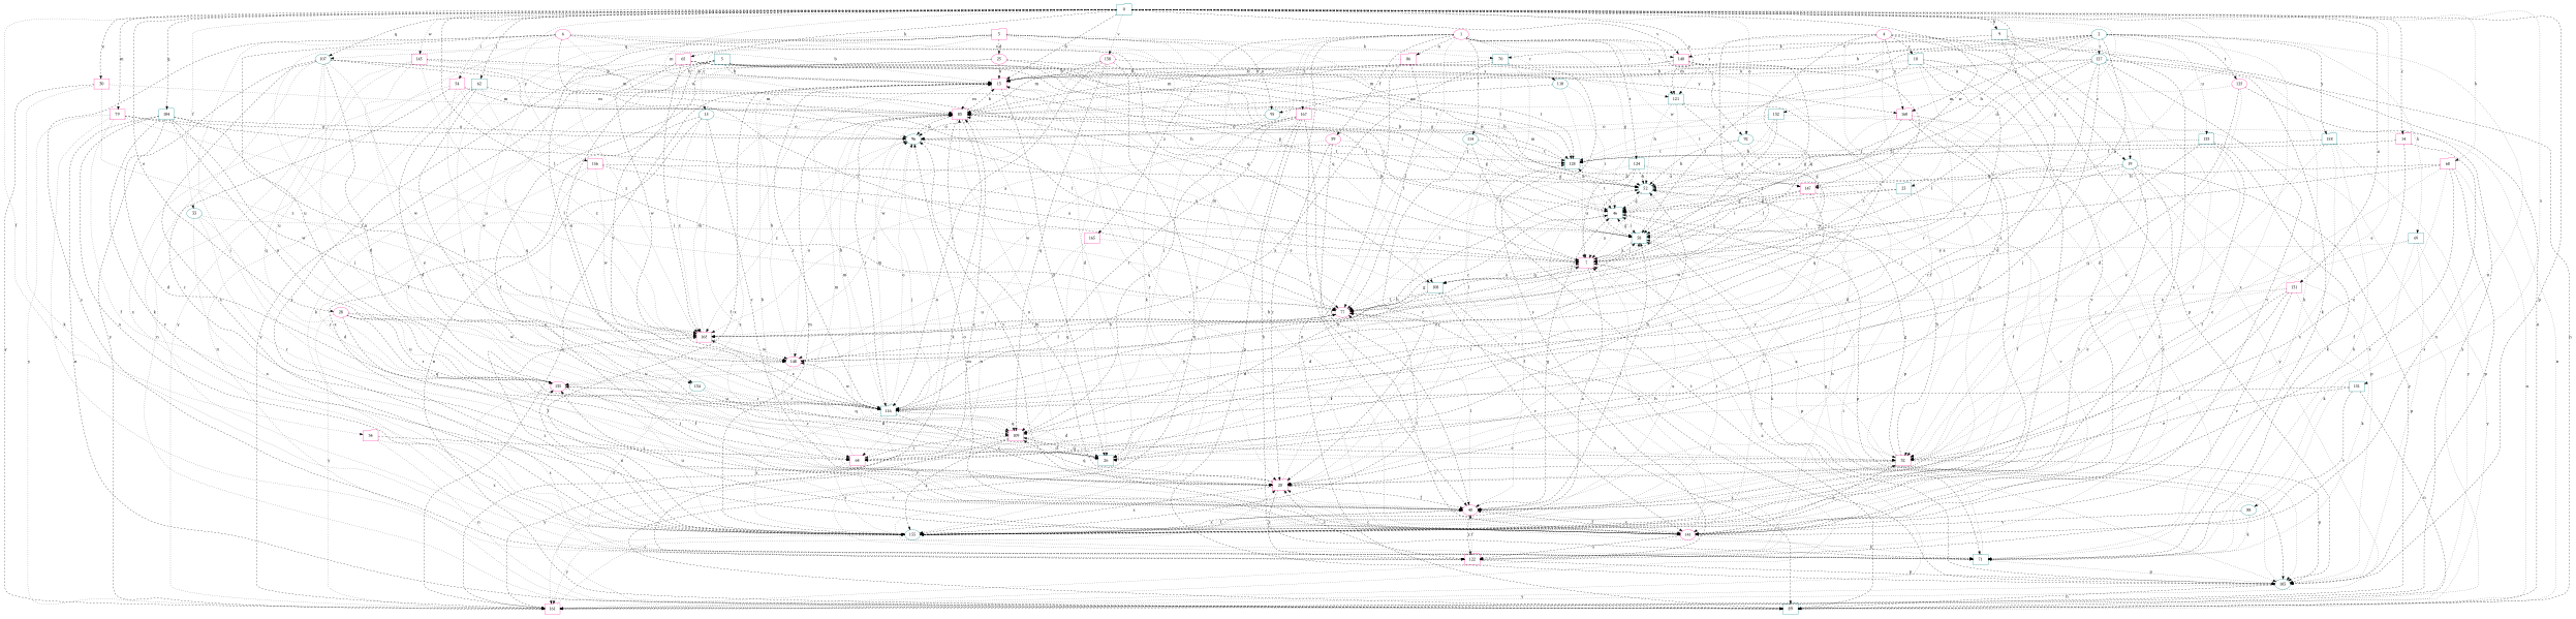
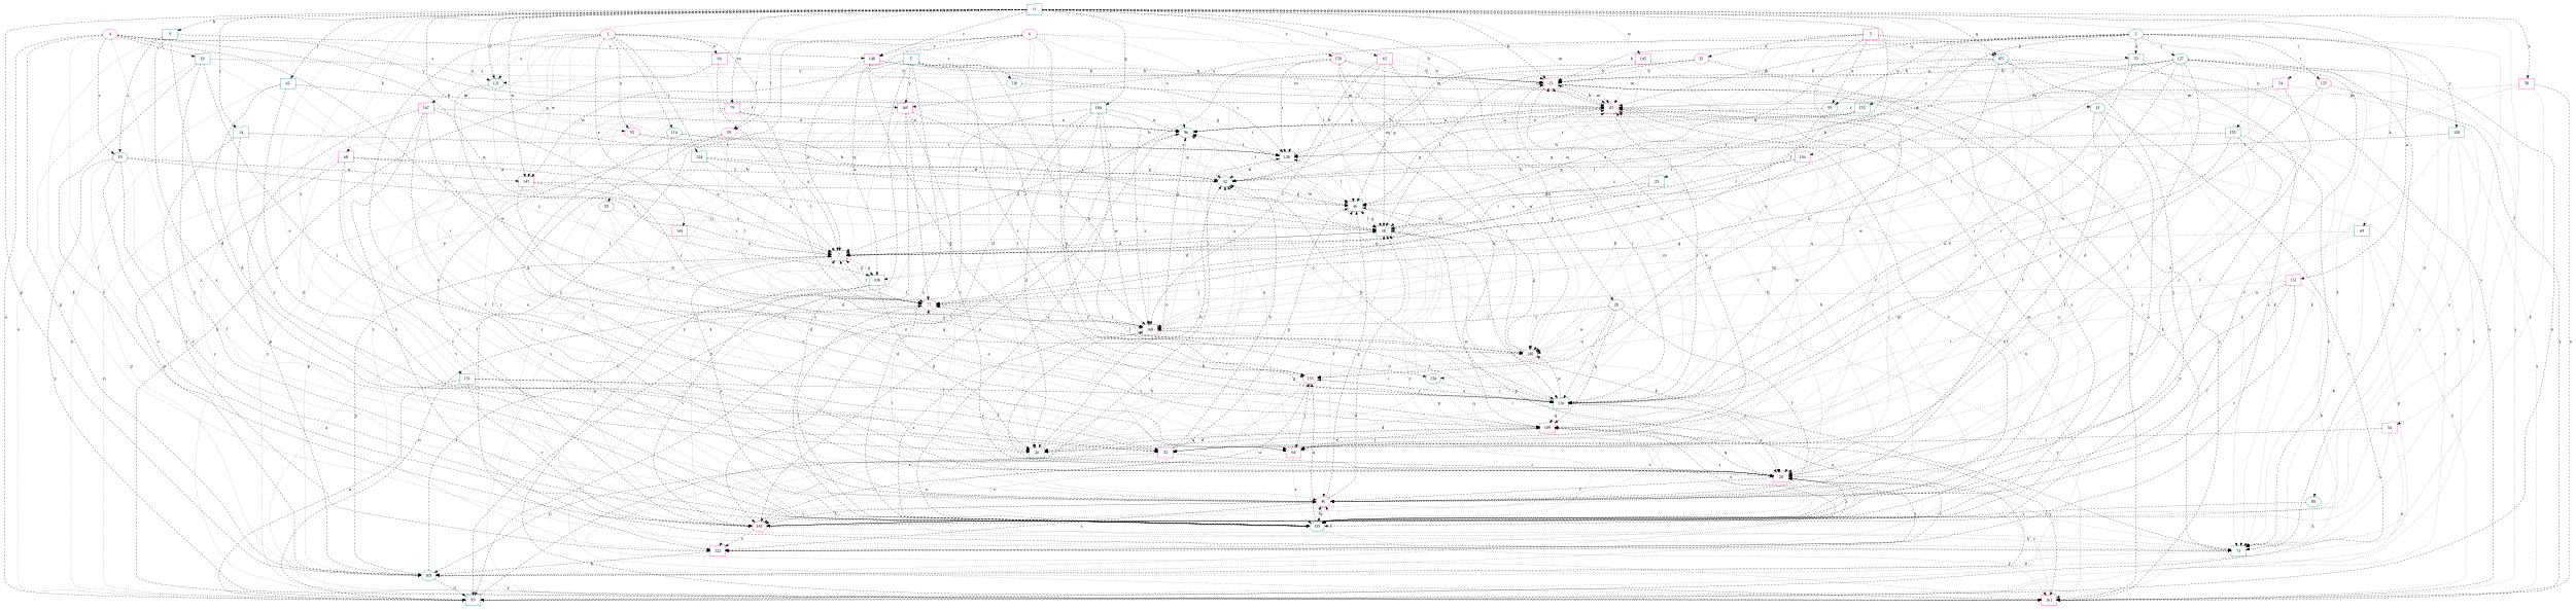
  strict digraph {
    fontname="PT Serif"
    node [color=teal fontname="PT Serif" shape=ellipse]
    edge [fontname="PT Serif" style=dashed]
    0 [shape=folder]
    9 [shape=box]
    13 [color=deeppink shape=folder]
-   14 [color=deeppink shape=folder]
-   28 [color=deeppink]
+   14 [shape=folder]
+   28
    30 [color=deeppink shape=box]
    32 [color=deeppink shape=box]
    33
    34 [color=deeppink shape=folder]
    46 [shape=folder]
    52
    54 [color=deeppink shape=folder]
    58 [shape=folder]
    62 [shape=box]
    65 [color=deeppink shape=folder]
    68 [color=deeppink shape=folder]
    77 [color=deeppink]
    79 [color=deeppink shape=box]
    83 [color=deeppink shape=folder]
-   92
+   92 [color=deeppink]
    103
    104 [shape=folder]
    107
-   121 [shape=box]
+   121
    131 [color=deeppink shape=folder]
    138 [color=deeppink]
    140 [color=deeppink shape=box]
    145 [color=deeppink shape=box]
    147 [color=deeppink shape=box]
    151 [shape=box]
    156 [color=deeppink shape=box]
    155
    71 [shape=box]
    19
    26 [shape=box]
    116 [shape=folder]
    161 [color=deeppink shape=folder]
    20 [color=deeppink shape=folder]
    141 [color=deeppink]
    128 [shape=box]
    122 [color=deeppink shape=folder]
    40 [color=deeppink]
    168 [color=deeppink shape=box]
    135 [color=deeppink]
    109 [color=deeppink shape=folder]
    148 [color=deeppink]
    7 [color=deeppink shape=box]
    64 [color=deeppink shape=box]
    89 [shape=folder]
    96
    1 [color=deeppink]
    39 [color=deeppink]
    86 [color=deeppink shape=folder]
    110
    114
    124 [shape=folder]
    165 [color=deeppink shape=box]
    167 [color=deeppink shape=folder]
    2
    23 [shape=folder]
    69 [shape=box]
    70 [shape=box]
    88
    95
    125 [color=deeppink]
    127
    132 [shape=box]
    133 [shape=folder]
    158 [shape=folder]
    160 [color=deeppink shape=folder]
    108 [shape=box]
    3 [color=deeppink shape=folder]
    15
    25 [color=deeppink]
    134
    4 [color=deeppink]
    18 [shape=folder]
    5 [shape=box]
    6 [color=deeppink]
    0 -> 9 [label=b]
    0 -> 13 [label=b]
    0 -> 14 [label=c]
    0 -> 28 [label=e]
    0 -> 30 [label=e]
    0 -> 32 [label=e style=dotted]
    0 -> 33 [label=f style=dotted]
    0 -> 34 [label=f style=dotted]
    0 -> 46 [label=g style=dotted]
    0 -> 52 [label=h]
    0 -> 54 [label=i style=dotted]
    0 -> 58 [label=i style=dotted]
    0 -> 62 [label=j]
    0 -> 65 [label=k]
    0 -> 68 [label=k style=dotted]
    0 -> 77 [label=l]
    0 -> 79 [label=m]
    0 -> 83 [label=m style=dotted]
    0 -> 92 [label=o style=dotted]
    0 -> 103 [label=p]
    0 -> 104 [label=q]
    0 -> 107 [label=q]
    0 -> 121 [label=s]
    0 -> 131 [label=u]
    0 -> 138 [label=v style=dotted]
    0 -> 140 [label=v]
    0 -> 145 [label=w style=dotted]
    0 -> 147 [label=w]
    0 -> 151 [label=x style=dotted]
    0 -> 156 [label=y style=dotted]
    9 -> 140 [label=v]
    9 -> 155 [label=x]
    9 -> 71 [label=k style=dotted]
    9 -> 19 [label=c]
    9 -> 26 [label=d]
    13 -> 83 [label=m style=dotted]
    13 -> 155 [label=x]
    13 -> 71 [label=k style=dotted]
    13 -> 26 [label=d]
    13 -> 116 [label=r]
    13 -> 161 [label=y]
    13 -> 20 [label=c style=dotted]
    13 -> 141 [label=v style=dotted]
    14 -> 32 [label=e]
    14 -> 128 [label=t]
    14 -> 122 [label=s]
    28 -> 116 [label=r]
    28 -> 161 [label=y style=dotted]
    28 -> 40 [label=f]
    28 -> 168 [label=z]
    28 -> 135 [label=u style=dotted]
    28 -> 109 [label=q]
    28 -> 148 [label=w style=dotted]
    30 -> 83 [label=m style=dotted]
    30 -> 71 [label=k style=dotted]
    30 -> 161 [label=y]
    30 -> 168 [label=z style=dotted]
    32 -> 46 [label=g]
    32 -> 52 [label=h]
    32 -> 103 [label=p]
    32 -> 155 [label=x style=dotted]
    32 -> 20 [label=c]
    32 -> 7 [label=a style=dotted]
    33 -> 58 [label=i style=dotted]
    33 -> 155 [label=x style=dotted]
    33 -> 26 [label=d style=dotted]
    33 -> 20 [label=c style=dotted]
    34 -> 155 [label=x style=dotted]
    34 -> 64 [label=j]
    34 -> 89 [label=n style=dotted]
    46 -> 58 [label=i style=dotted]
    46 -> 103 [label=p]
    46 -> 128 [label=t style=dotted]
    46 -> 40 [label=f style=dotted]
    46 -> 7 [label=a style=dotted]
    52 -> 46 [label=g]
    52 -> 141 [label=v style=dotted]
    54 -> 52 [label=h]
    54 -> 77 [label=l style=dotted]
    54 -> 83 [label=m style=dotted]
    54 -> 155 [label=x style=dotted]
    54 -> 20 [label=c]
    54 -> 148 [label=w style=dotted]
    58 -> 46 [label=g style=dotted]
    58 -> 103 [label=p style=dotted]
    58 -> 155 [label=x style=dotted]
    58 -> 71 [label=k]
    58 -> 116 [label=r style=dotted]
    58 -> 7 [label=a]
    62 -> 32 [label=e]
    62 -> 83 [label=m]
    62 -> 26 [label=d]
    62 -> 168 [label=z style=dotted]
    62 -> 89 [label=n style=dotted]
    65 -> 13 [label=b style=dotted]
    65 -> 52 [label=h]
    65 -> 58 [label=i]
    65 -> 128 [label=t style=dotted]
    65 -> 168 [label=z]
    65 -> 109 [label=q style=dotted]
    65 -> 148 [label=w]
    68 -> 32 [label=e style=dotted]
    68 -> 52 [label=h]
    68 -> 58 [label=i]
    68 -> 103 [label=p]
    68 -> 155 [label=x]
    68 -> 40 [label=f style=dotted]
    68 -> 89 [label=n style=dotted]
    77 -> 168 [label=z style=dotted]
    79 -> 77 [label=l style=dotted]
    79 -> 161 [label=y style=dotted]
    79 -> 122 [label=s style=dotted]
    79 -> 40 [label=f style=dotted]
    79 -> 7 [label=a]
    79 -> 96 [label=o]
    83 -> 13 [label=b]
    83 -> 46 [label=g]
    83 -> 155 [label=x style=dotted]
    83 -> 71 [label=k]
    83 -> 116 [label=r]
    83 -> 141 [label=v]
    83 -> 89 [label=n style=dotted]
    83 -> 96 [label=o]
    92 -> 52 [label=h]
    92 -> 77 [label=l style=dotted]
    92 -> 26 [label=d style=dotted]
    92 -> 128 [label=t style=dotted]
    103 -> 58 [label=i style=dotted]
    103 -> 77 [label=l]
    103 -> 161 [label=y style=dotted]
    103 -> 89 [label=n]
    104 -> 155 [label=x]
    104 -> 26 [label=d]
    104 -> 141 [label=v]
    104 -> 168 [label=z]
    104 -> 135 [label=u]
    104 -> 148 [label=w]
    104 -> 89 [label=n]
    104 -> 96 [label=o]
    107 -> 13 [label=b style=dotted]
    107 -> 32 [label=e style=dotted]
    107 -> 77 [label=l]
    107 -> 155 [label=x]
    107 -> 71 [label=k style=dotted]
    107 -> 161 [label=y]
    107 -> 135 [label=u]
    107 -> 7 [label=a]
    107 -> 64 [label=j style=dotted]
    107 -> 89 [label=n style=dotted]
    121 -> 52 [label=h style=dotted]
-   121 -> 109 [label=q]
+   140 -> 109 [label=q]
    121 -> 148 [label=w]
    121 -> 7 [label=a style=dotted]
    131 -> 77 [label=l style=dotted]
    131 -> 71 [label=k style=dotted]
    131 -> 116 [label=r style=dotted]
    131 -> 20 [label=c]
    131 -> 141 [label=v]
    131 -> 40 [label=f]
    138 -> 13 [label=b style=dotted]
    138 -> 83 [label=m]
    138 -> 26 [label=d style=dotted]
    138 -> 116 [label=r]
    138 -> 128 [label=t]
    138 -> 109 [label=q]
    138 -> 148 [label=w style=dotted]
    138 -> 89 [label=n]
    140 -> 13 [label=b style=dotted]
    140 -> 83 [label=m]
    140 -> 168 [label=z]
    140 -> 7 [label=a]
    145 -> 13 [label=b style=dotted]
    145 -> 46 [label=g]
    145 -> 83 [label=m style=dotted]
    145 -> 168 [label=z style=dotted]
    145 -> 135 [label=u style=dotted]
    145 -> 109 [label=q style=dotted]
    145 -> 148 [label=w style=dotted]
    147 -> 46 [label=g]
    147 -> 141 [label=v style=dotted]
    147 -> 148 [label=w style=dotted]
    147 -> 7 [label=a]
    147 -> 64 [label=j]
    151 -> 32 [label=e]
    151 -> 116 [label=r]
    151 -> 141 [label=v]
    151 -> 89 [label=n]
    156 -> 52 [label=h]
    156 -> 116 [label=r style=dotted]
    156 -> 20 [label=c style=dotted]
    156 -> 148 [label=w style=dotted]
    156 -> 7 [label=a]
    155 -> 58 [label=i style=dotted]
    155 -> 77 [label=l]
    155 -> 83 [label=m]
    155 -> 161 [label=y style=dotted]
    155 -> 40 [label=f style=dotted]
    155 -> 168 [label=z]
    155 -> 135 [label=u]
    71 -> 46 [label=g style=dotted]
    71 -> 103 [label=p style=dotted]
    71 -> 20 [label=c style=dotted]
    19 -> 103 [label=p style=dotted]
    19 -> 147 [label=w]
    19 -> 155 [label=x]
    19 -> 161 [label=y]
    19 -> 141 [label=v]
    19 -> 40 [label=f style=dotted]
    19 -> 7 [label=a]
    26 -> 52 [label=h]
    26 -> 58 [label=i style=dotted]
    26 -> 109 [label=q]
    116 -> 13 [label=b style=dotted]
    116 -> 52 [label=h]
    116 -> 83 [label=m style=dotted]
    116 -> 155 [label=x style=dotted]
    116 -> 26 [label=d style=dotted]
    116 -> 20 [label=c]
    116 -> 141 [label=v style=dotted]
    116 -> 168 [label=z]
    116 -> 135 [label=u]
    116 -> 109 [label=q style=dotted]
    116 -> 148 [label=w]
    116 -> 96 [label=o style=dotted]
    161 -> 52 [label=h style=dotted]
    161 -> 83 [label=m]
    161 -> 20 [label=c style=dotted]
    161 -> 7 [label=a style=dotted]
    20 -> 77 [label=l style=dotted]
    20 -> 155 [label=x]
    20 -> 122 [label=s]
    20 -> 40 [label=f]
    20 -> 109 [label=q]
    20 -> 96 [label=o]
    141 -> 13 [label=b style=dotted]
-   141 -> 32 [label=e]
    141 -> 83 [label=m style=dotted]
    141 -> 71 [label=k style=dotted]
    141 -> 122 [label=s]
    141 -> 40 [label=f]
    141 -> 135 [label=u]
    141 -> 7 [label=a style=dotted]
    141 -> 96 [label=o]
    128 -> 52 [label=h style=dotted]
    128 -> 83 [label=m]
    128 -> 20 [label=c style=dotted]
    122 -> 52 [label=h style=dotted]
    122 -> 103 [label=p]
    122 -> 20 [label=c]
    122 -> 40 [label=f style=dotted]
    40 -> 13 [label=b style=dotted]
    40 -> 46 [label=g]
    40 -> 58 [label=i]
    40 -> 77 [label=l style=dotted]
    40 -> 155 [label=x]
    40 -> 141 [label=v style=dotted]
    40 -> 122 [label=s]
    168 -> 77 [label=l]
    168 -> 83 [label=m style=dotted]
    168 -> 40 [label=f style=dotted]
    168 -> 148 [label=w style=dotted]
    135 -> 116 [label=r style=dotted]
    135 -> 122 [label=s style=dotted]
    135 -> 7 [label=a style=dotted]
    135 -> 64 [label=j]
    109 -> 32 [label=e style=dotted]
    109 -> 83 [label=m style=dotted]
    109 -> 155 [label=x]
    109 -> 26 [label=d style=dotted]
    109 -> 161 [label=y]
    109 -> 64 [label=j]
    148 -> 13 [label=b style=dotted]
    148 -> 46 [label=g]
    148 -> 77 [label=l]
    148 -> 20 [label=c style=dotted]
    148 -> 135 [label=u style=dotted]
    148 -> 96 [label=o style=dotted]
    7 -> 58 [label=i]
    7 -> 77 [label=l]
    7 -> 103 [label=p]
    7 -> 155 [label=x]
    7 -> 26 [label=d style=dotted]
    7 -> 108 [label=q]
    64 -> 83 [label=m style=dotted]
    64 -> 155 [label=x style=dotted]
    64 -> 141 [label=v style=dotted]
    64 -> 96 [label=o style=dotted]
    89 -> 128 [label=t]
    96 -> 128 [label=t]
    96 -> 168 [label=z style=dotted]
    96 -> 7 [label=a]
    96 -> 64 [label=j style=dotted]
    1 -> 32 [label=e style=dotted]
    1 -> 46 [label=g style=dotted]
    1 -> 77 [label=l style=dotted]
    1 -> 92 [label=o]
    1 -> 121 [label=s style=dotted]
    1 -> 147 [label=w style=dotted]
    1 -> 155 [label=x style=dotted]
    1 -> 40 [label=f]
    1 -> 64 [label=j style=dotted]
    1 -> 39 [label=f]
    1 -> 86 [label=n]
    1 -> 110 [label=r style=dotted]
    1 -> 114 [label=r]
    1 -> 124 [label=t]
    1 -> 165 [label=z]
    1 -> 167 [label=z style=dotted]
    39 -> 20 [label=c]
    39 -> 141 [label=v]
    39 -> 128 [label=t style=dotted]
    39 -> 168 [label=z style=dotted]
    86 -> 13 [label=b style=dotted]
    86 -> 77 [label=l]
    86 -> 89 [label=n]
    110 -> 58 [label=i style=dotted]
    110 -> 83 [label=m]
    110 -> 7 [label=a style=dotted]
    114 -> 46 [label=g style=dotted]
    114 -> 20 [label=c]
    114 -> 128 [label=t]
    114 -> 7 [label=a]
    124 -> 52 [label=h]
    124 -> 58 [label=i]
    124 -> 77 [label=l style=dotted]
    124 -> 103 [label=p style=dotted]
    124 -> 20 [label=c style=dotted]
    124 -> 7 [label=a]
    165 -> 135 [label=u style=dotted]
    165 -> 109 [label=q style=dotted]
    165 -> 7 [label=a style=dotted]
    167 -> 103 [label=p]
    167 -> 71 [label=k]
    167 -> 116 [label=r]
    167 -> 161 [label=y style=dotted]
    167 -> 40 [label=f]
    167 -> 109 [label=q]
    167 -> 96 [label=o]
    2 -> 13 [label=b]
    2 -> 83 [label=m]
    2 -> 155 [label=x style=dotted]
    2 -> 7 [label=a]
    2 -> 23 [label=d style=dotted]
    2 -> 69 [label=k style=dotted]
    2 -> 70 [label=k]
    2 -> 88 [label=n style=dotted]
    2 -> 95 [label=o]
    2 -> 125 [label=t]
    2 -> 127 [label=t style=dotted]
    2 -> 132 [label=u style=dotted]
    2 -> 133 [label=u style=dotted]
    2 -> 158 [label=y]
    2 -> 160 [label=y]
    23 -> 46 [label=g]
    23 -> 58 [label=i]
    23 -> 40 [label=f style=dotted]
    69 -> 32 [label=e style=dotted]
    69 -> 103 [label=p style=dotted]
    69 -> 71 [label=k style=dotted]
    69 -> 161 [label=y style=dotted]
    69 -> 7 [label=a style=dotted]
    70 -> 13 [label=b]
    70 -> 116 [label=r]
    70 -> 161 [label=y style=dotted]
    70 -> 20 [label=c style=dotted]
    70 -> 122 [label=s]
    88 -> 71 [label=k style=dotted]
    88 -> 141 [label=v]
    95 -> 58 [label=i style=dotted]
    95 -> 148 [label=w style=dotted]
    95 -> 96 [label=o]
    125 -> 32 [label=e style=dotted]
    125 -> 83 [label=m style=dotted]
    125 -> 161 [label=y]
    125 -> 109 [label=q]
    127 -> 13 [label=b]
    127 -> 58 [label=i]
    127 -> 77 [label=l]
    127 -> 71 [label=k]
    127 -> 26 [label=d style=dotted]
    127 -> 116 [label=r]
    127 -> 141 [label=v]
    127 -> 128 [label=t style=dotted]
    127 -> 40 [label=f style=dotted]
    127 -> 64 [label=j]
    127 -> 89 [label=n]
    132 -> 46 [label=g style=dotted]
    132 -> 52 [label=h style=dotted]
    132 -> 58 [label=i]
    132 -> 128 [label=t style=dotted]
    132 -> 89 [label=n style=dotted]
    132 -> 96 [label=o style=dotted]
    133 -> 46 [label=g style=dotted]
    133 -> 71 [label=k]
    133 -> 116 [label=r]
    133 -> 20 [label=c style=dotted]
    133 -> 128 [label=t style=dotted]
    133 -> 40 [label=f]
    158 -> 32 [label=e style=dotted]
    158 -> 155 [label=x style=dotted]
    158 -> 71 [label=k style=dotted]
    158 -> 161 [label=y style=dotted]
    158 -> 128 [label=t]
    160 -> 46 [label=g style=dotted]
    160 -> 77 [label=l]
    160 -> 155 [label=x]
    160 -> 71 [label=k style=dotted]
    160 -> 161 [label=y style=dotted]
    160 -> 20 [label=c]
    160 -> 122 [label=s style=dotted]
    160 -> 96 [label=o style=dotted]
    108 -> 77 [label=l style=dotted]
    108 -> 83 [label=m style=dotted]
    108 -> 26 [label=d]
    108 -> 141 [label=v]
    108 -> 7 [label=a style=dotted]
    108 -> 89 [label=n]
    3 -> 32 [label=e style=dotted]
    3 -> 46 [label=g style=dotted]
    3 -> 107 [label=q style=dotted]
    3 -> 71 [label=k style=dotted]
    3 -> 116 [label=r]
    3 -> 168 [label=z style=dotted]
    3 -> 64 [label=j style=dotted]
    3 -> 70 [label=k style=dotted]
    3 -> 95 [label=o]
    3 -> 108 [label=q style=dotted]
    3 -> 15 [label=c style=dotted]
    3 -> 25 [label=d]
    3 -> 134 [label=u style=dotted]
    15 -> 155 [label=x]
    15 -> 20 [label=c]
    15 -> 40 [label=f style=dotted]
    15 -> 168 [label=z style=dotted]
    15 -> 89 [label=n]
    15 -> 96 [label=o style=dotted]
    25 -> 13 [label=b style=dotted]
    25 -> 52 [label=h]
    25 -> 58 [label=i]
    25 -> 71 [label=k style=dotted]
    25 -> 40 [label=f]
    134 -> 26 [label=d style=dotted]
    134 -> 116 [label=r style=dotted]
    134 -> 122 [label=s style=dotted]
    134 -> 109 [label=q style=dotted]
    4 -> 103 [label=p]
    4 -> 121 [label=s style=dotted]
    4 -> 155 [label=x style=dotted]
    4 -> 19 [label=c]
    4 -> 40 [label=f style=dotted]
    4 -> 168 [label=z]
    4 -> 89 [label=n]
    4 -> 160 [label=y]
    4 -> 108 [label=q]
    4 -> 18 [label=c]
    18 -> 13 [label=b style=dotted]
-   18 -> 58 [label=i]
+   160 -> 58 [label=i]
    18 -> 83 [label=m style=dotted]
    18 -> 155 [label=x]
    18 -> 116 [label=r style=dotted]
    18 -> 141 [label=v]
    18 -> 64 [label=j]
    18 -> 89 [label=n style=dotted]
    5 -> 13 [label=b]
    5 -> 121 [label=s style=dotted]
    5 -> 147 [label=w]
    5 -> 155 [label=x]
    5 -> 116 [label=r]
    5 -> 161 [label=y]
    5 -> 128 [label=t]
    5 -> 40 [label=f style=dotted]
    5 -> 160 [label=y]
    5 -> 134 [label=u]
    6 -> 13 [label=b style=dotted]
    6 -> 58 [label=i style=dotted]
-   6 -> 77 [label=l]
+   6 -> 39 [label=l]
    6 -> 140 [label=v style=dotted]
    6 -> 26 [label=d style=dotted]
    6 -> 161 [label=y style=dotted]
    6 -> 122 [label=s]
    6 -> 135 [label=u]
    6 -> 64 [label=j style=dotted]
    6 -> 96 [label=o style=dotted]
    6 -> 108 [label=q]
  }
